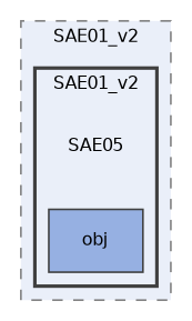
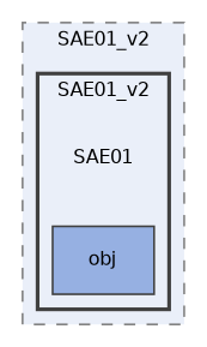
  digraph {
    compound=true
    rankdir=LR
    node [fontname=Helvetica fontsize=10]
-   n1 [label=SAE05 shape=plaintext]
+   n1 [label=SAE01 shape=plaintext]
    n2 [color=grey25 fillcolor="#96b0e2" label=obj shape=box style="filled,"]
    subgraph cluster_1 {
      bgcolor="#eaeff9"
      fontname=Helvetica
      fontsize=10
      label=SAE01_v2
      pencolor=grey50
      style="filled,dashed,"
      subgraph cluster_2 {
        bgcolor="#eaeff9"
        fontname=Helvetica
        fontsize=10
        pencolor=grey25
        style="filled,bold,"
        n1
        n2
      }
    }
  }
